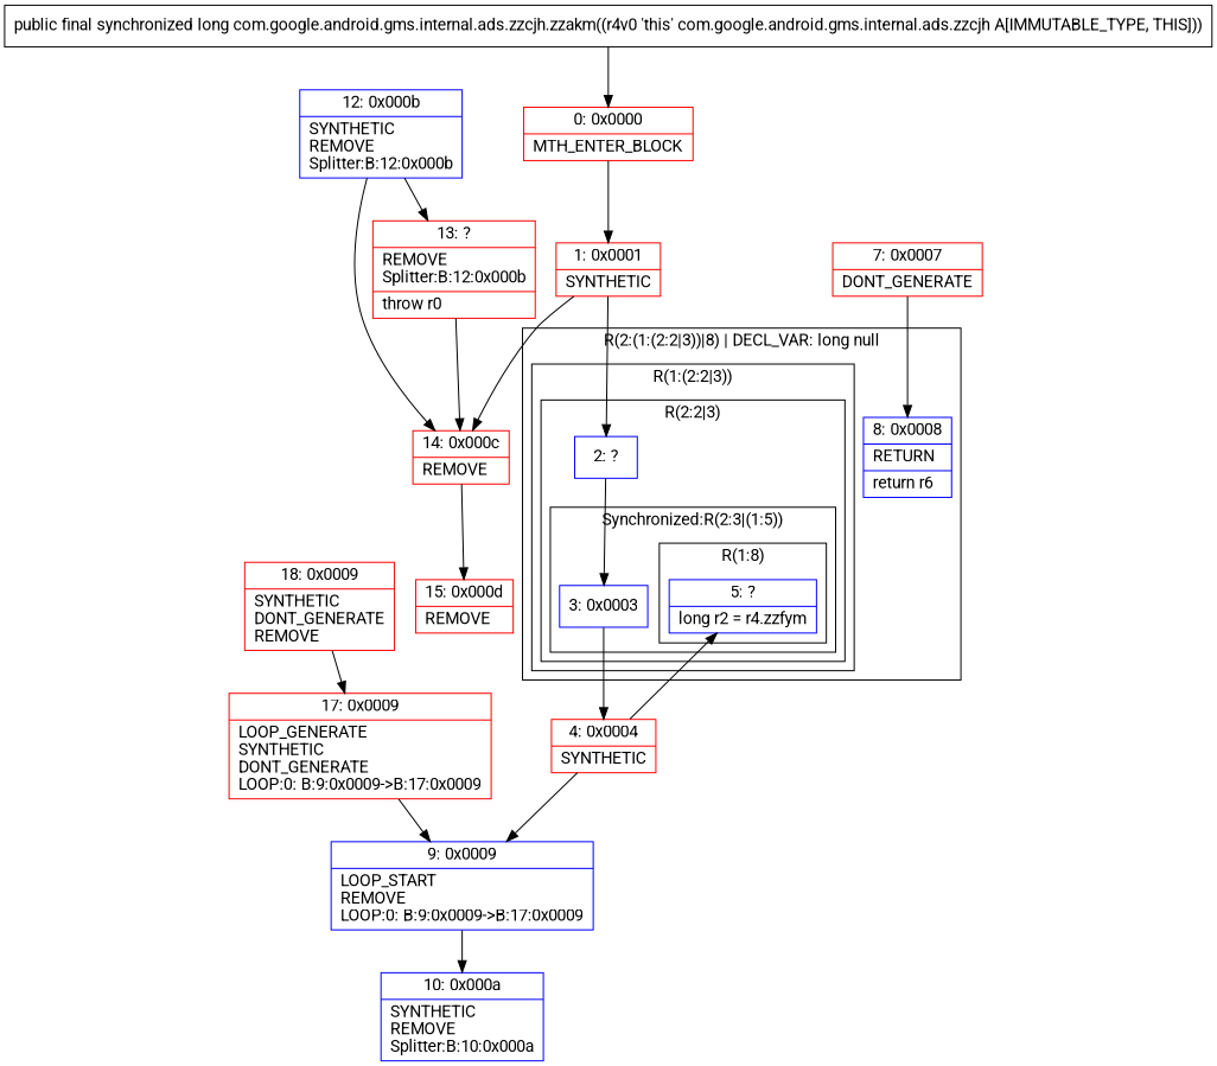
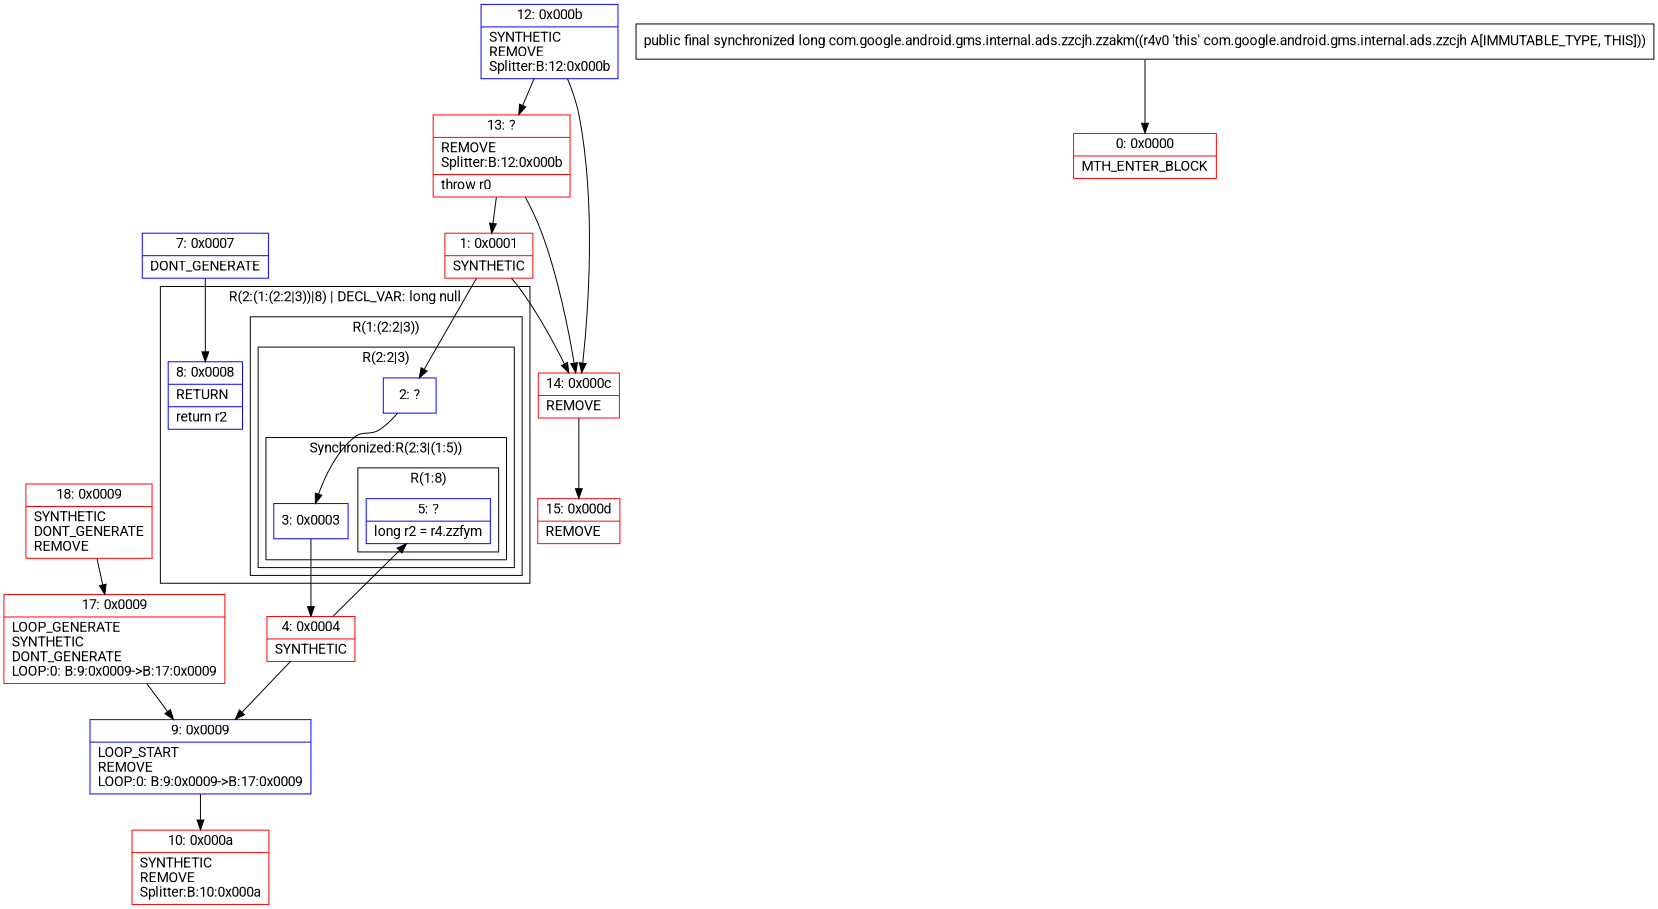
  digraph {
    fontname=Roboto
    node [color=red fontname=Roboto shape=record]
    edge [fontname=Roboto]
    n1 [color=blue label="{5\:\ ?|long r2 = r4.zzfym\l}"]
    n2 [color=blue label="{3\:\ 0x0003}"]
    n3 [color=blue label="{2\:\ ?}"]
-   n4 [color=blue label="{8\:\ 0x0008|RETURN\l|return r6\l}"]
+   n4 [color=blue label="{8\:\ 0x0008|RETURN\l|return r2\l}"]
    n5 [label="{4\:\ 0x0004|SYNTHETIC\l}"]
    n6 [color=blue label="{9\:\ 0x0009|LOOP_START\lREMOVE\lLOOP:0: B:9:0x0009\-\>B:17:0x0009\l}"]
    n7 [label="{0\:\ 0x0000|MTH_ENTER_BLOCK\l}"]
    n8 [label="{1\:\ 0x0001|SYNTHETIC\l}"]
    n9 [label="{14\:\ 0x000c|REMOVE\l}"]
    n10 [label="{15\:\ 0x000d|REMOVE\l}"]
-   n11 [color=blue label="{10\:\ 0x000a|SYNTHETIC\lREMOVE\lSplitter:B:10:0x000a\l}"]
-   n12 [label="{7\:\ 0x0007|DONT_GENERATE\l}"]
+   n11 [label="{10\:\ 0x000a|SYNTHETIC\lREMOVE\lSplitter:B:10:0x000a\l}"]
+   n12 [color=blue label="{7\:\ 0x0007|DONT_GENERATE\l}"]
    n13 [label="{17\:\ 0x0009|LOOP_GENERATE\lSYNTHETIC\lDONT_GENERATE\lLOOP:0: B:9:0x0009\-\>B:17:0x0009\l}"]
    n14 [color=blue label="{12\:\ 0x000b|SYNTHETIC\lREMOVE\lSplitter:B:12:0x000b\l}"]
    n15 [label="{13\:\ ?|REMOVE\lSplitter:B:12:0x000b\l|throw r0\l}"]
    n16 [label="{18\:\ 0x0009|SYNTHETIC\lDONT_GENERATE\lREMOVE\l}"]
    n17 [label="{public final synchronized long com.google.android.gms.internal.ads.zzcjh.zzakm((r4v0 'this' com.google.android.gms.internal.ads.zzcjh A[IMMUTABLE_TYPE, THIS])) }" color=""]
    subgraph cluster_1 {
      label="R(2:(1:(2:2|3))|8) | DECL_VAR: long null\l"
      n4
      subgraph cluster_2 {
        label="R(1:(2:2|3))"
        subgraph cluster_3 {
          label="R(2:2|3)"
          n3
          subgraph cluster_4 {
            label="Synchronized:R(2:3|(1:5))"
            n2
            subgraph cluster_5 {
              label="R(1:8)"
              n1
            }
          }
        }
      }
    }
    n2 -> n5
    n3 -> n2
    n5 -> n1
    n5 -> n6
    n6 -> n11
-   n7 -> n8
+   n15 -> n8
    n8 -> n3
    n8 -> n9
    n9 -> n10
    n12 -> n4
    n13 -> n6
    n14 -> n9
    n14 -> n15
    n15 -> n9
    n16 -> n13
    n17 -> n7
  }
